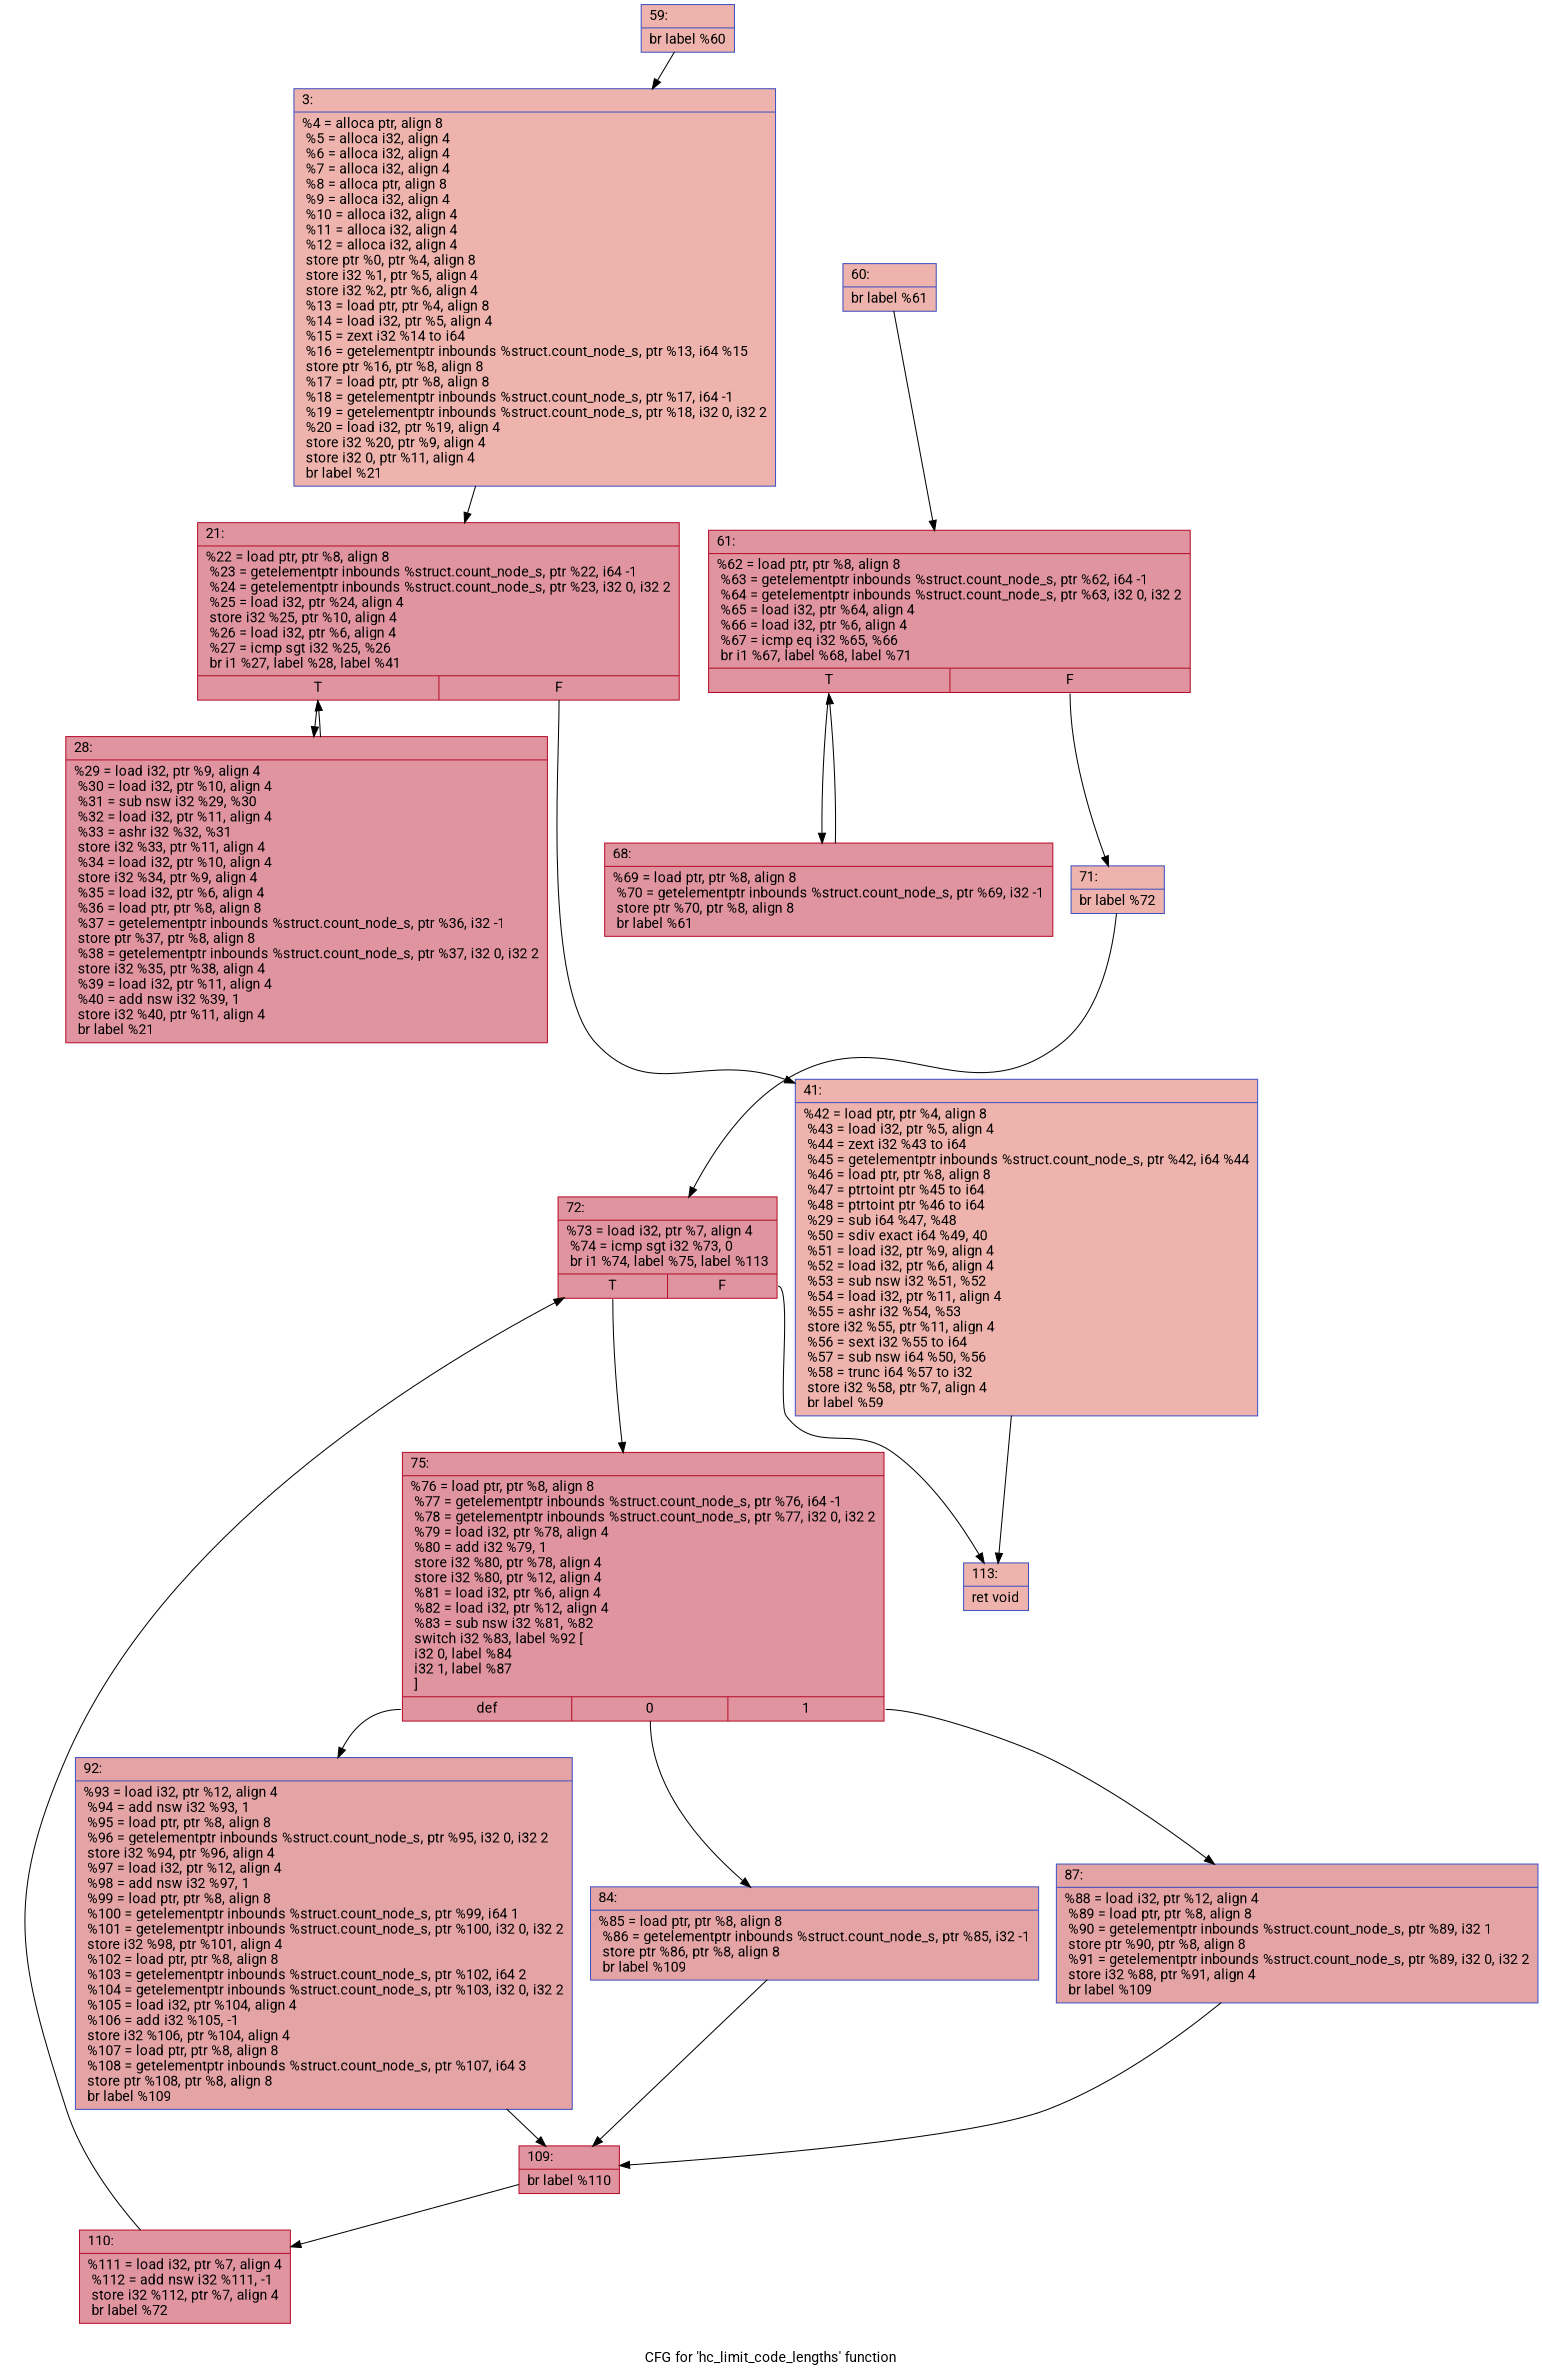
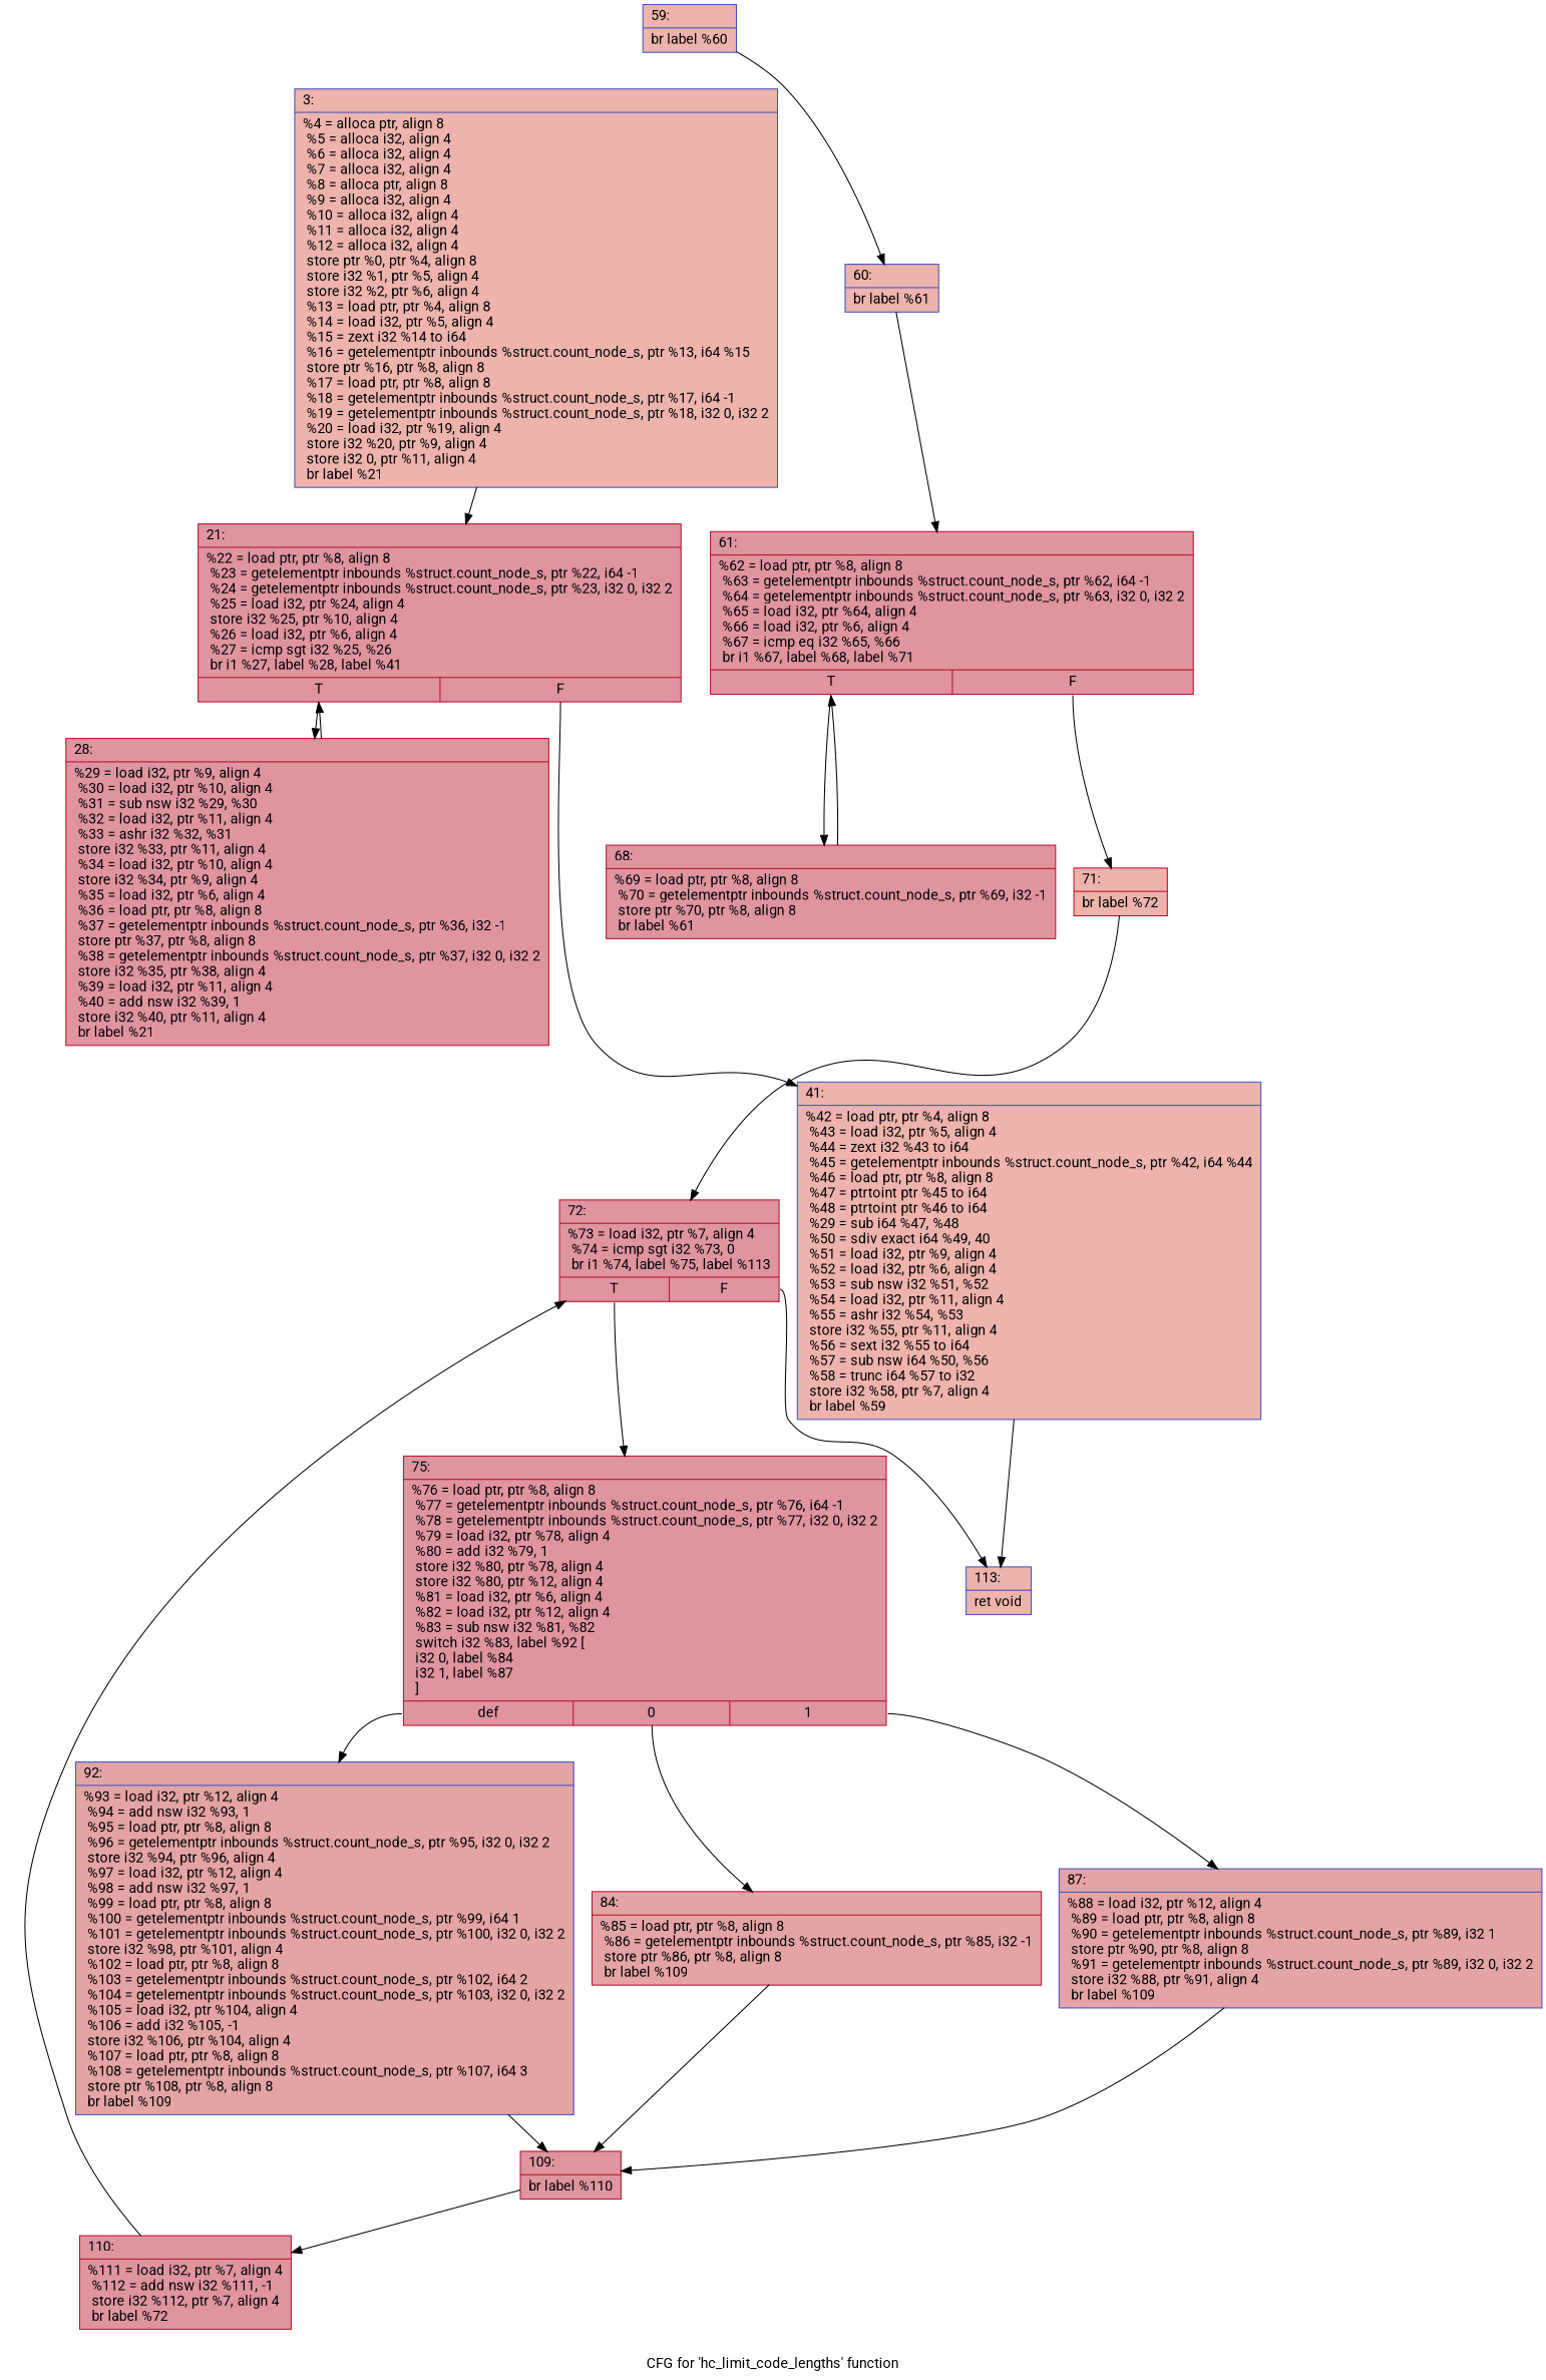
  digraph {
    fontname=Roboto
    label="CFG for 'hc_limit_code_lengths' function"
    node [color="#3d50c3ff" fillcolor="#b70d2870" fontname=Roboto shape=record style=filled]
    edge [fontname=Roboto]
    n1 [fillcolor="#d6524470" label="{3:\l|  %4 = alloca ptr, align 8\l  %5 = alloca i32, align 4\l  %6 = alloca i32, align 4\l  %7 = alloca i32, align 4\l  %8 = alloca ptr, align 8\l  %9 = alloca i32, align 4\l  %10 = alloca i32, align 4\l  %11 = alloca i32, align 4\l  %12 = alloca i32, align 4\l  store ptr %0, ptr %4, align 8\l  store i32 %1, ptr %5, align 4\l  store i32 %2, ptr %6, align 4\l  %13 = load ptr, ptr %4, align 8\l  %14 = load i32, ptr %5, align 4\l  %15 = zext i32 %14 to i64\l  %16 = getelementptr inbounds %struct.count_node_s, ptr %13, i64 %15\l  store ptr %16, ptr %8, align 8\l  %17 = load ptr, ptr %8, align 8\l  %18 = getelementptr inbounds %struct.count_node_s, ptr %17, i64 -1\l  %19 = getelementptr inbounds %struct.count_node_s, ptr %18, i32 0, i32 2\l  %20 = load i32, ptr %19, align 4\l  store i32 %20, ptr %9, align 4\l  store i32 0, ptr %11, align 4\l  br label %21\l}"]
    n2 [color="#b70d28ff" label="{21:\l|  %22 = load ptr, ptr %8, align 8\l  %23 = getelementptr inbounds %struct.count_node_s, ptr %22, i64 -1\l  %24 = getelementptr inbounds %struct.count_node_s, ptr %23, i32 0, i32 2\l  %25 = load i32, ptr %24, align 4\l  store i32 %25, ptr %10, align 4\l  %26 = load i32, ptr %6, align 4\l  %27 = icmp sgt i32 %25, %26\l  br i1 %27, label %28, label %41\l|{<s0>T|<s1>F}}"]
    n3 [color="#b70d28ff" label="{28:\l|  %29 = load i32, ptr %9, align 4\l  %30 = load i32, ptr %10, align 4\l  %31 = sub nsw i32 %29, %30\l  %32 = load i32, ptr %11, align 4\l  %33 = ashr i32 %32, %31\l  store i32 %33, ptr %11, align 4\l  %34 = load i32, ptr %10, align 4\l  store i32 %34, ptr %9, align 4\l  %35 = load i32, ptr %6, align 4\l  %36 = load ptr, ptr %8, align 8\l  %37 = getelementptr inbounds %struct.count_node_s, ptr %36, i32 -1\l  store ptr %37, ptr %8, align 8\l  %38 = getelementptr inbounds %struct.count_node_s, ptr %37, i32 0, i32 2\l  store i32 %35, ptr %38, align 4\l  %39 = load i32, ptr %11, align 4\l  %40 = add nsw i32 %39, 1\l  store i32 %40, ptr %11, align 4\l  br label %21\l}"]
    n4 [fillcolor="#d6524470" label="{41:\l|  %42 = load ptr, ptr %4, align 8\l  %43 = load i32, ptr %5, align 4\l  %44 = zext i32 %43 to i64\l  %45 = getelementptr inbounds %struct.count_node_s, ptr %42, i64 %44\l  %46 = load ptr, ptr %8, align 8\l  %47 = ptrtoint ptr %45 to i64\l  %48 = ptrtoint ptr %46 to i64\l  %29 = sub i64 %47, %48\l  %50 = sdiv exact i64 %49, 40\l  %51 = load i32, ptr %9, align 4\l  %52 = load i32, ptr %6, align 4\l  %53 = sub nsw i32 %51, %52\l  %54 = load i32, ptr %11, align 4\l  %55 = ashr i32 %54, %53\l  store i32 %55, ptr %11, align 4\l  %56 = sext i32 %55 to i64\l  %57 = sub nsw i64 %50, %56\l  %58 = trunc i64 %57 to i32\l  store i32 %58, ptr %7, align 4\l  br label %59\l}"]
    n5 [fillcolor="#d6524470" label="{113:\l|  ret void\l}"]
    n6 [fillcolor="#d6524470" label="{59:\l|  br label %60\l}"]
    n7 [fillcolor="#d6524470" label="{60:\l|  br label %61\l}"]
    n8 [color="#b70d28ff" label="{61:\l|  %62 = load ptr, ptr %8, align 8\l  %63 = getelementptr inbounds %struct.count_node_s, ptr %62, i64 -1\l  %64 = getelementptr inbounds %struct.count_node_s, ptr %63, i32 0, i32 2\l  %65 = load i32, ptr %64, align 4\l  %66 = load i32, ptr %6, align 4\l  %67 = icmp eq i32 %65, %66\l  br i1 %67, label %68, label %71\l|{<s0>T|<s1>F}}"]
    n9 [color="#b70d28ff" label="{68:\l|  %69 = load ptr, ptr %8, align 8\l  %70 = getelementptr inbounds %struct.count_node_s, ptr %69, i32 -1\l  store ptr %70, ptr %8, align 8\l  br label %61\l}"]
-   n10 [fillcolor="#d6524470" label="{71:\l|  br label %72\l}"]
+   n10 [color="#b70d28ff" fillcolor="#d6524470" label="{71:\l|  br label %72\l}"]
    n11 [color="#b70d28ff" label="{72:\l|  %73 = load i32, ptr %7, align 4\l  %74 = icmp sgt i32 %73, 0\l  br i1 %74, label %75, label %113\l|{<s0>T|<s1>F}}"]
    n12 [color="#b70d28ff" label="{75:\l|  %76 = load ptr, ptr %8, align 8\l  %77 = getelementptr inbounds %struct.count_node_s, ptr %76, i64 -1\l  %78 = getelementptr inbounds %struct.count_node_s, ptr %77, i32 0, i32 2\l  %79 = load i32, ptr %78, align 4\l  %80 = add i32 %79, 1\l  store i32 %80, ptr %78, align 4\l  store i32 %80, ptr %12, align 4\l  %81 = load i32, ptr %6, align 4\l  %82 = load i32, ptr %12, align 4\l  %83 = sub nsw i32 %81, %82\l  switch i32 %83, label %92 [\l    i32 0, label %84\l    i32 1, label %87\l  ]\l|{<s0>def|<s1>0|<s2>1}}"]
    n13 [fillcolor="#c32e3170" label="{92:\l|  %93 = load i32, ptr %12, align 4\l  %94 = add nsw i32 %93, 1\l  %95 = load ptr, ptr %8, align 8\l  %96 = getelementptr inbounds %struct.count_node_s, ptr %95, i32 0, i32 2\l  store i32 %94, ptr %96, align 4\l  %97 = load i32, ptr %12, align 4\l  %98 = add nsw i32 %97, 1\l  %99 = load ptr, ptr %8, align 8\l  %100 = getelementptr inbounds %struct.count_node_s, ptr %99, i64 1\l  %101 = getelementptr inbounds %struct.count_node_s, ptr %100, i32 0, i32 2\l  store i32 %98, ptr %101, align 4\l  %102 = load ptr, ptr %8, align 8\l  %103 = getelementptr inbounds %struct.count_node_s, ptr %102, i64 2\l  %104 = getelementptr inbounds %struct.count_node_s, ptr %103, i32 0, i32 2\l  %105 = load i32, ptr %104, align 4\l  %106 = add i32 %105, -1\l  store i32 %106, ptr %104, align 4\l  %107 = load ptr, ptr %8, align 8\l  %108 = getelementptr inbounds %struct.count_node_s, ptr %107, i64 3\l  store ptr %108, ptr %8, align 8\l  br label %109\l}"]
-   n14 [fillcolor="#c32e3170" label="{84:\l|  %85 = load ptr, ptr %8, align 8\l  %86 = getelementptr inbounds %struct.count_node_s, ptr %85, i32 -1\l  store ptr %86, ptr %8, align 8\l  br label %109\l}"]
+   n14 [color="#b70d28ff" fillcolor="#c32e3170" label="{84:\l|  %85 = load ptr, ptr %8, align 8\l  %86 = getelementptr inbounds %struct.count_node_s, ptr %85, i32 -1\l  store ptr %86, ptr %8, align 8\l  br label %109\l}"]
    n15 [fillcolor="#c32e3170" label="{87:\l|  %88 = load i32, ptr %12, align 4\l  %89 = load ptr, ptr %8, align 8\l  %90 = getelementptr inbounds %struct.count_node_s, ptr %89, i32 1\l  store ptr %90, ptr %8, align 8\l  %91 = getelementptr inbounds %struct.count_node_s, ptr %89, i32 0, i32 2\l  store i32 %88, ptr %91, align 4\l  br label %109\l}"]
    n16 [color="#b70d28ff" label="{109:\l|  br label %110\l}"]
    n17 [color="#b70d28ff" label="{110:\l|  %111 = load i32, ptr %7, align 4\l  %112 = add nsw i32 %111, -1\l  store i32 %112, ptr %7, align 4\l  br label %72\l}"]
    n1 -> n2
    n2 -> n3 [tailport=s0]
    n2 -> n4 [tailport=s1]
    n3 -> n2
    n4 -> n5
-   n6 -> n1
+   n6 -> n7
    n7 -> n8
    n8 -> n9 [tailport=s0]
    n8 -> n10 [tailport=s1]
    n9 -> n8
    n10 -> n11
    n11 -> n5 [tailport=s1]
    n11 -> n12 [tailport=s0]
    n12 -> n13 [tailport=s0]
    n12 -> n14 [tailport=s1]
    n12 -> n15 [tailport=s2]
    n13 -> n16
    n14 -> n16
    n15 -> n16
    n16 -> n17
    n17 -> n11
  }
